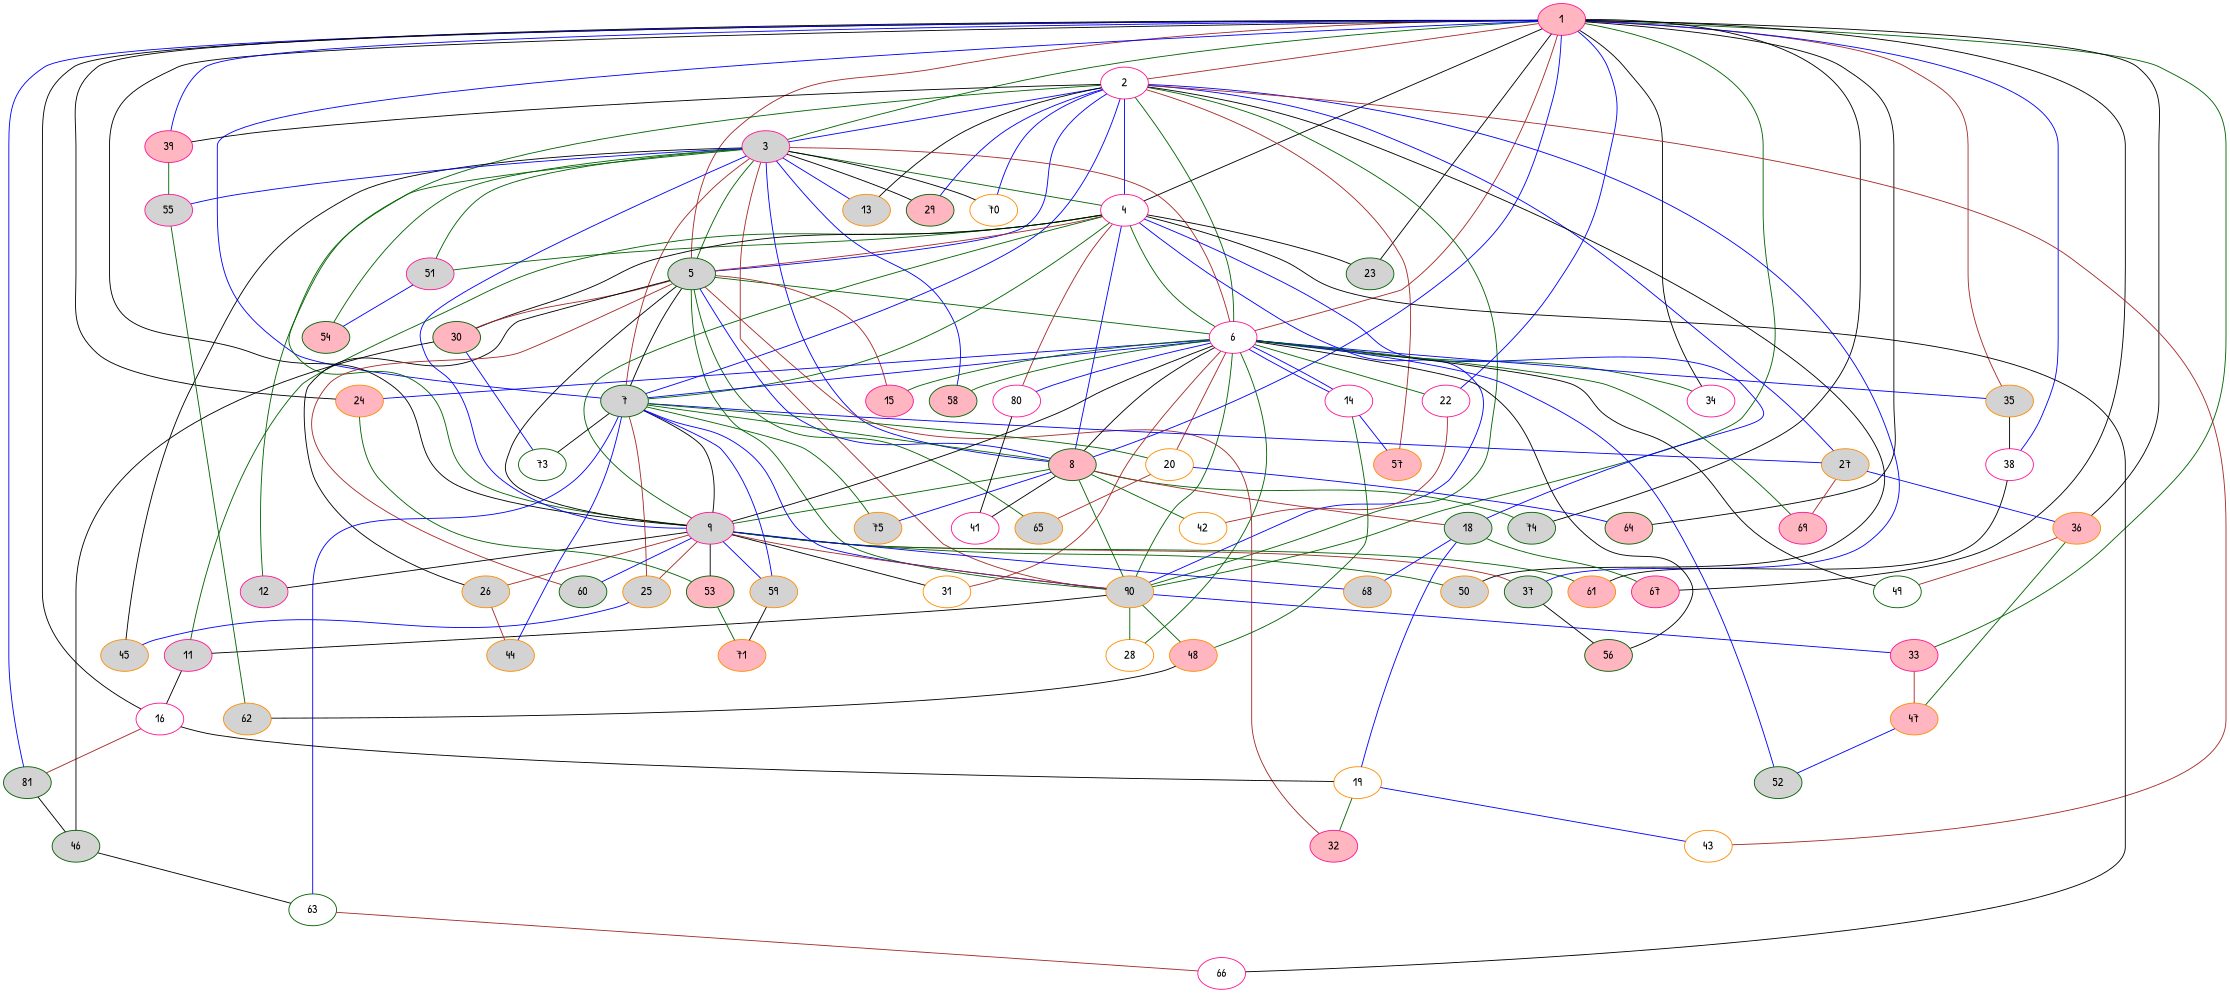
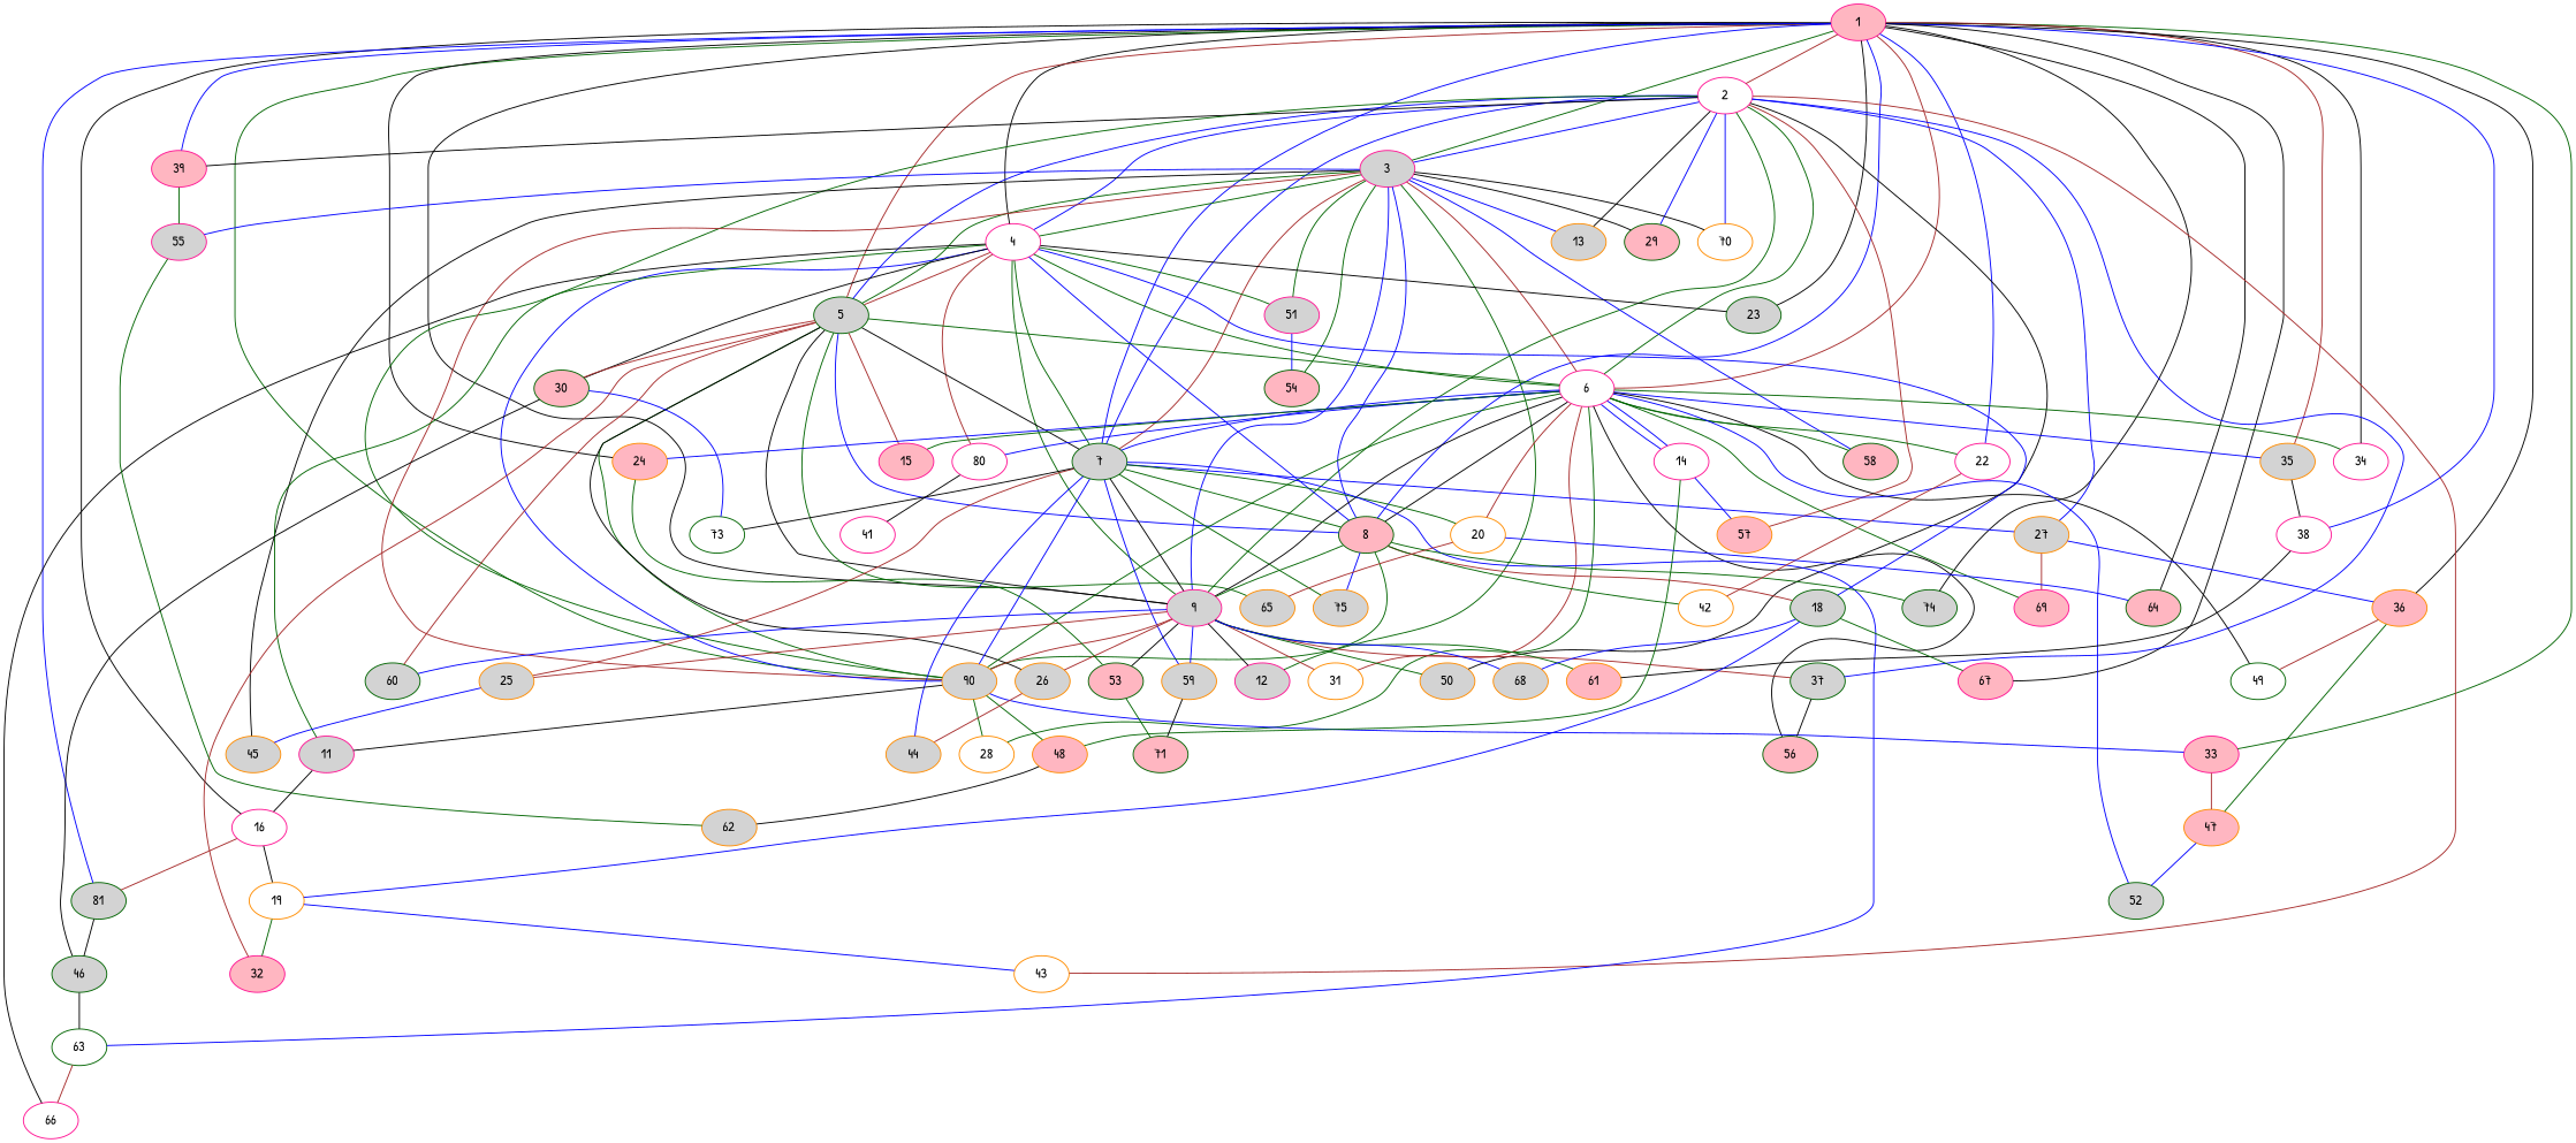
  graph {
    fontname="Patrick Hand"
    node [color=darkorange fillcolor=lightgrey fontname="Patrick Hand" style=filled]
    edge [color=blue fontname="Patrick Hand"]
    1 [color=deeppink fillcolor=lightpink]
    2 [color=deeppink fillcolor=white]
    3 [color=deeppink]
    4 [color=deeppink fillcolor=white]
    5 [color=darkgreen]
    6 [color=deeppink fillcolor=white]
    7 [color=darkgreen]
    8 [color=darkgreen fillcolor=lightpink]
    9 [color=deeppink]
    n10 [label=90]
    16 [color=deeppink fillcolor=white]
    n12 [color=darkgreen label=81]
    22 [color=deeppink fillcolor=white]
    23 [color=darkgreen]
    24 [fillcolor=lightpink]
    33 [color=deeppink fillcolor=lightpink]
    34 [color=deeppink fillcolor=white]
    35
    36 [fillcolor=lightpink]
    38 [color=deeppink fillcolor=white]
    39 [color=deeppink fillcolor=lightpink]
    64 [color=darkgreen fillcolor=lightpink]
    67 [color=deeppink fillcolor=lightpink]
    74 [color=darkgreen]
    13
    27
    29 [color=darkgreen fillcolor=lightpink]
    37 [color=darkgreen]
    43 [fillcolor=white]
    50
    57 [fillcolor=lightpink]
    70 [fillcolor=white]
    12 [color=deeppink]
    45
    51 [color=deeppink]
    54 [color=darkgreen fillcolor=lightpink]
    55 [color=deeppink]
    58 [color=darkgreen fillcolor=lightpink]
    11 [color=deeppink]
    18 [color=darkgreen]
    30 [color=darkgreen fillcolor=lightpink]
    n42 [color=deeppink fillcolor=white label=80]
    66 [color=deeppink fillcolor=white]
    15 [color=deeppink fillcolor=lightpink]
    26
    32 [color=deeppink fillcolor=lightpink]
    60 [color=darkgreen]
    65
    14 [color=deeppink fillcolor=white]
    20 [fillcolor=white]
    28 [fillcolor=white]
    31 [fillcolor=white]
    49 [color=darkgreen fillcolor=white]
    52 [color=darkgreen]
    56 [color=darkgreen fillcolor=lightpink]
    69 [color=deeppink fillcolor=lightpink]
    25
    44
    59
    63 [color=darkgreen fillcolor=white]
    73 [color=darkgreen fillcolor=white]
    75
    41 [color=deeppink fillcolor=white]
    42 [fillcolor=white]
    53 [color=darkgreen fillcolor=lightpink]
    61 [fillcolor=lightpink]
    68
    48 [fillcolor=lightpink]
    19 [fillcolor=white]
    46 [color=darkgreen]
    47 [fillcolor=lightpink]
    62
-   71 [fillcolor=lightpink]
+   71 [color=darkgreen fillcolor=lightpink]
    1 -- 2 [color=brown]
    1 -- 3 [color=darkgreen]
    1 -- 4 [color=black]
    1 -- 5 [color=brown]
    1 -- 6 [color=brown]
    1 -- 7
    1 -- 8
    1 -- 9 [color=black]
    1 -- n10 [color=darkgreen]
    1 -- 16 [color=black]
    1 -- n12
    1 -- 22
    1 -- 23 [color=black]
    1 -- 24 [color=black]
    1 -- 33 [color=darkgreen]
    1 -- 34 [color=black]
    1 -- 35 [color=brown]
    1 -- 36 [color=black]
    1 -- 38
    1 -- 39
    1 -- 64 [color=black]
    1 -- 67 [color=black]
    1 -- 74 [color=black]
    2 -- 3
    2 -- 4
    2 -- 5
    2 -- 6 [color=darkgreen]
    2 -- 7
    2 -- 9 [color=darkgreen]
    2 -- n10 [color=darkgreen]
    2 -- 39 [color=black]
    2 -- 13 [color=black]
    2 -- 27
    2 -- 29
    2 -- 37
    2 -- 43 [color=brown]
    2 -- 50 [color=black]
    2 -- 57 [color=brown]
    2 -- 70
    3 -- 4 [color=darkgreen]
    3 -- 5 [color=darkgreen]
    3 -- 6 [color=brown]
    3 -- 7 [color=brown]
    3 -- 8
    3 -- 9
    3 -- n10 [color=brown]
    3 -- 13
    3 -- 29 [color=black]
    3 -- 70 [color=black]
    3 -- 12 [color=darkgreen]
    3 -- 45 [color=black]
    3 -- 51 [color=darkgreen]
    3 -- 54 [color=darkgreen]
    3 -- 55
    3 -- 58
    4 -- 5 [color=brown]
    4 -- 6 [color=darkgreen]
    4 -- 7 [color=darkgreen]
    4 -- 8
    4 -- 9 [color=darkgreen]
    4 -- n10
    4 -- 23 [color=black]
    4 -- 51 [color=darkgreen]
    4 -- 11 [color=darkgreen]
    4 -- 18
    4 -- 30 [color=black]
    4 -- n42 [color=brown]
    4 -- 66 [color=black]
    5 -- 6 [color=darkgreen]
    5 -- 7 [color=black]
    5 -- 8
    5 -- 9 [color=black]
    5 -- n10 [color=darkgreen]
    5 -- 30 [color=brown]
    5 -- 15 [color=brown]
    5 -- 26 [color=black]
    5 -- 32 [color=brown]
    5 -- 60 [color=brown]
    5 -- 65 [color=darkgreen]
    6 -- 7
    6 -- 8 [color=black]
    6 -- 9 [color=black]
    6 -- n10 [color=darkgreen]
    6 -- 22 [color=darkgreen]
    6 -- 24
    6 -- 34 [color=darkgreen]
    6 -- 35
    6 -- 58 [color=darkgreen]
    6 -- n42
    6 -- 15 [color=darkgreen]
    6 -- 14
    6 -- 14
    6 -- 20 [color=brown]
    6 -- 28 [color=darkgreen]
    6 -- 31 [color=brown]
    6 -- 49 [color=black]
    6 -- 52
    6 -- 56 [color=black]
    6 -- 69 [color=darkgreen]
    7 -- 8 [color=darkgreen]
    7 -- 9 [color=black]
    7 -- n10
    7 -- 27
    7 -- 20 [color=darkgreen]
    7 -- 25 [color=brown]
    7 -- 44
    7 -- 59
    7 -- 63
    7 -- 73 [color=black]
    7 -- 75 [color=darkgreen]
    8 -- 9 [color=darkgreen]
    8 -- n10 [color=darkgreen]
    8 -- 74 [color=darkgreen]
    8 -- 18 [color=brown]
    8 -- 75
-   8 -- 41 [color=black]
    8 -- 42 [color=darkgreen]
    9 -- n10 [color=brown]
    9 -- 37 [color=brown]
    9 -- 50 [color=darkgreen]
    9 -- 12 [color=black]
    9 -- 26 [color=brown]
    9 -- 60
-   9 -- 31 [color=black]
+   9 -- 31 [color=brown]
    9 -- 25 [color=brown]
    9 -- 59
    9 -- 53 [color=black]
    9 -- 61 [color=darkgreen]
    9 -- 68
    n10 -- 33
    n10 -- 11 [color=black]
    n10 -- 28 [color=darkgreen]
    n10 -- 48 [color=darkgreen]
    16 -- n12 [color=brown]
    16 -- 19 [color=black]
    n12 -- 46 [color=black]
    22 -- 42 [color=brown]
    24 -- 53 [color=darkgreen]
    33 -- 47 [color=brown]
    35 -- 38 [color=black]
    36 -- 49 [color=brown]
    36 -- 47 [color=darkgreen]
    38 -- 61 [color=black]
    39 -- 55 [color=darkgreen]
    27 -- 36
    27 -- 69 [color=brown]
    37 -- 56 [color=black]
    51 -- 54
    55 -- 62 [color=darkgreen]
    11 -- 16 [color=black]
    18 -- 67 [color=darkgreen]
    18 -- 68
    18 -- 19
    30 -- 73
    30 -- 46 [color=black]
    n42 -- 41 [color=black]
    26 -- 44 [color=brown]
    14 -- 57
    14 -- 48 [color=darkgreen]
    20 -- 64
    20 -- 65 [color=brown]
    25 -- 45
    59 -- 71 [color=black]
    63 -- 66 [color=brown]
    53 -- 71 [color=darkgreen]
    48 -- 62 [color=black]
    19 -- 43
    19 -- 32 [color=darkgreen]
    46 -- 63 [color=black]
    47 -- 52
  }
